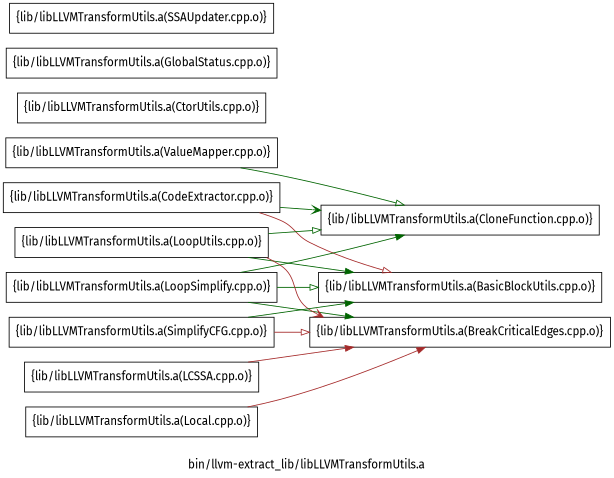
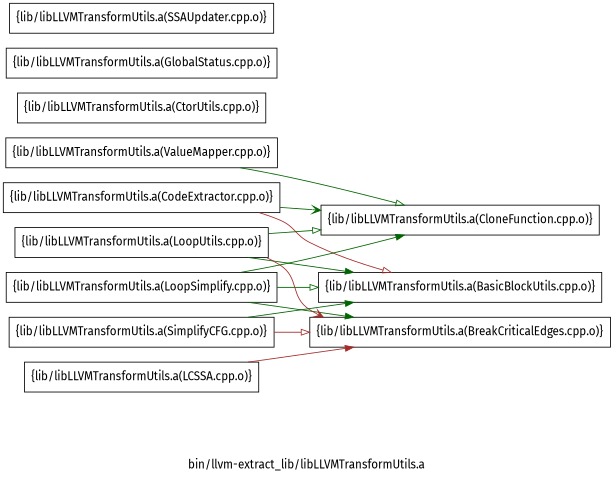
  digraph {
    fontname="Fira Sans"
    label="bin/llvm-extract_lib/libLLVMTransformUtils.a"
    rankdir=LR
    node [fontname="Fira Sans" group=0 shape=box]
    edge [arrowhead=normal color=darkgreen fontname="Fira Sans"]
    n1 [label="{lib/libLLVMTransformUtils.a(BasicBlockUtils.cpp.o)}"]
    n2 [label="{lib/libLLVMTransformUtils.a(CodeExtractor.cpp.o)}"]
    n3 [label="{lib/libLLVMTransformUtils.a(CloneFunction.cpp.o)}"]
    n4 [label="{lib/libLLVMTransformUtils.a(BreakCriticalEdges.cpp.o)}"]
    n5 [label="{lib/libLLVMTransformUtils.a(CtorUtils.cpp.o)}"]
    n6 [label="{lib/libLLVMTransformUtils.a(GlobalStatus.cpp.o)}"]
-   n7 [label="{lib/libLLVMTransformUtils.a(Local.cpp.o)}"]
    n8 [label="{lib/libLLVMTransformUtils.a(LoopSimplify.cpp.o)}"]
    n9 [label="{lib/libLLVMTransformUtils.a(LCSSA.cpp.o)}"]
    n10 [label="{lib/libLLVMTransformUtils.a(LoopUtils.cpp.o)}"]
    n11 [label="{lib/libLLVMTransformUtils.a(SSAUpdater.cpp.o)}"]
    n12 [label="{lib/libLLVMTransformUtils.a(SimplifyCFG.cpp.o)}"]
    n13 [label="{lib/libLLVMTransformUtils.a(ValueMapper.cpp.o)}"]
    n2 -> n1 [arrowhead=onormal color=brown]
    n2 -> n3 [arrowhead=vee]
-   n7 -> n4 [color=brown]
    n8 -> n1 [arrowhead=onormal]
    n8 -> n3
    n8 -> n4
    n9 -> n4 [color=brown]
    n10 -> n1
    n10 -> n3 [arrowhead=onormal]
    n10 -> n4 [arrowhead=vee color=brown]
    n12 -> n1
    n12 -> n4 [arrowhead=onormal color=brown]
    n13 -> n3 [arrowhead=onormal]
  }
